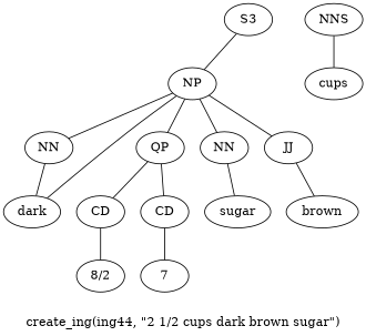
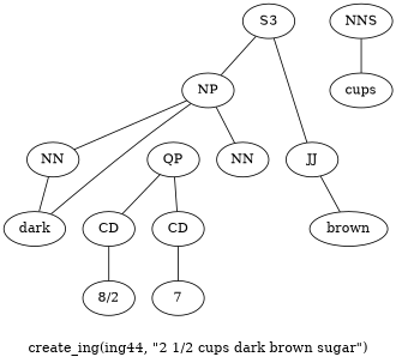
  graph {
    label="create_ing(ing44, \"2 1/2 cups dark brown sugar\")"
    n1 [label=S3]
    n2 [label=NP]
    n3 [label=QP]
    n4 [label=NN]
    n5 [label=JJ]
    n6 [label=NN]
    n7 [label=dark]
    n8 [label=CD]
    n9 [label=CD]
    n10 [label=NNS]
    n11 [label=cups]
    n12 [label=brown]
-   n13 [label=sugar]
    n14 [label=7]
    n15 [label="8/2"]
    n1 -- n2
-   n2 -- n3
    n2 -- n4
-   n2 -- n5
+   n1 -- n5
    n2 -- n6
    n2 -- n7
    n3 -- n8
    n3 -- n9
    n4 -- n7
    n5 -- n12
-   n6 -- n13
    n8 -- n14
    n9 -- n15
    n10 -- n11
  }
